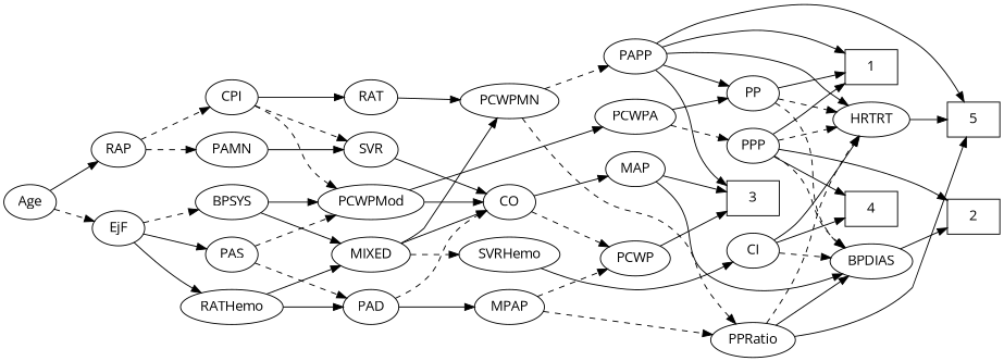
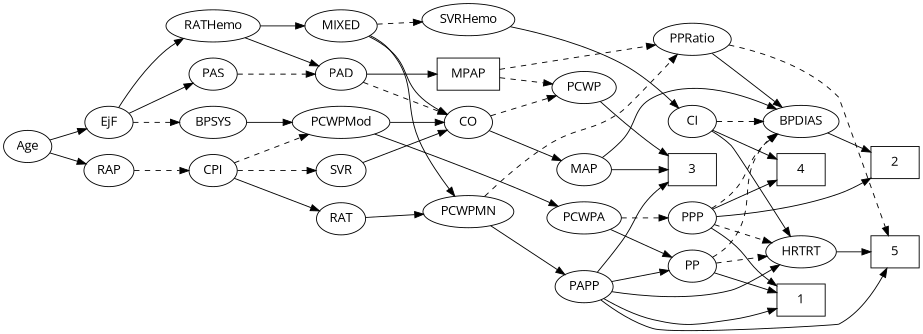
  strict digraph {
    fontname="Open Sans"
    rankdir=LR
    node [fontname="Open Sans"]
    edge [fontname="Open Sans" style=solid]
    1 [height=0.5 shape=box width=0.75]
    2 [height=0.5 shape=box width=0.75]
    3 [height=0.5 shape=box width=0.75]
    4 [height=0.5 shape=box width=0.75]
    5 [height=0.5 shape=box width=0.75]
    Age [height=0.5 width=0.75]
    EjF [height=0.5 width=0.75]
    RAP [height=0.5 width=0.77632]
    BPSYS [height=0.5 width=1.0471]
    PAS [height=0.5 width=0.75]
    RATHemo [height=0.5 width=1.3721]
-   PAMN [height=0.5 width=1.011]
    CPI [height=0.5 width=0.75]
    MIXED [height=0.5 width=1.1193]
    PCWPMod [height=0.5 width=1.4443]
    PAD [height=0.5 width=0.79437]
    SVR [height=0.5 width=0.77632]
    RAT [height=0.5 width=0.75827]
    CO [height=0.5 width=0.75]
    PCWPMN [height=0.5 width=1.3902]
    SVRHemo [height=0.5 width=1.3902]
    PCWPA [height=0.5 width=1.1555]
-   MPAP [height=0.5 width=0.97491]
+   MPAP [height=0.5 width=0.97491 shape=box]
    PCWP [height=0.5 width=0.97491]
    MAP [height=0.5 width=0.84854]
    PPRatio [height=0.5 width=1.1013]
    PAPP [height=0.5 width=0.88464]
    CI [height=0.5 width=0.75]
    BPDIAS [height=0.5 width=1.1735]
    HRTRT [height=0.5 width=1.1013]
    PP [height=0.5 width=0.75]
    PPP [height=0.5 width=0.75]
-   Age -> EjF [style=dashed]
+   Age -> EjF
    Age -> RAP
    EjF -> BPSYS [style=dashed]
    EjF -> PAS
    EjF -> RATHemo
-   RAP -> PAMN [style=dashed]
    RAP -> CPI [style=dashed]
-   BPSYS -> MIXED
    BPSYS -> PCWPMod
-   PAS -> PCWPMod [style=dashed]
    PAS -> PAD [style=dashed]
    RATHemo -> MIXED
    RATHemo -> PAD
-   PAMN -> SVR
    CPI -> PCWPMod [style=dashed]
    CPI -> SVR [style=dashed]
    CPI -> RAT
    MIXED -> CO
    MIXED -> PCWPMN
    MIXED -> SVRHemo [style=dashed]
    PCWPMod -> CO
    PCWPMod -> PCWPA
    PAD -> CO [style=dashed]
    PAD -> MPAP
    SVR -> CO
    RAT -> PCWPMN
    CO -> PCWP [style=dashed]
    CO -> MAP
    PCWPMN -> PPRatio [style=dashed]
-   PCWPMN -> PAPP [style=dashed]
+   PCWPMN -> PAPP
    SVRHemo -> CI
    PCWPA -> PP
    PCWPA -> PPP [style=dashed]
    MPAP -> PCWP [style=dashed]
    MPAP -> PPRatio [style=dashed]
    PCWP -> 3
    MAP -> 3
    MAP -> BPDIAS
-   PPRatio -> 5
+   PPRatio -> 5 [style=dashed]
    PPRatio -> BPDIAS
-   PPRatio -> HRTRT [style=dashed]
    PAPP -> 1
    PAPP -> 3
    PAPP -> 5
    PAPP -> HRTRT
    PAPP -> PP
    CI -> 4
    CI -> BPDIAS [style=dashed]
    CI -> HRTRT
    BPDIAS -> 2
    HRTRT -> 5
    PP -> 1
    PP -> BPDIAS [style=dashed]
    PP -> HRTRT [style=dashed]
    PPP -> 1
    PPP -> 2
    PPP -> 4
    PPP -> BPDIAS [style=dashed]
    PPP -> HRTRT [style=dashed]
  }
